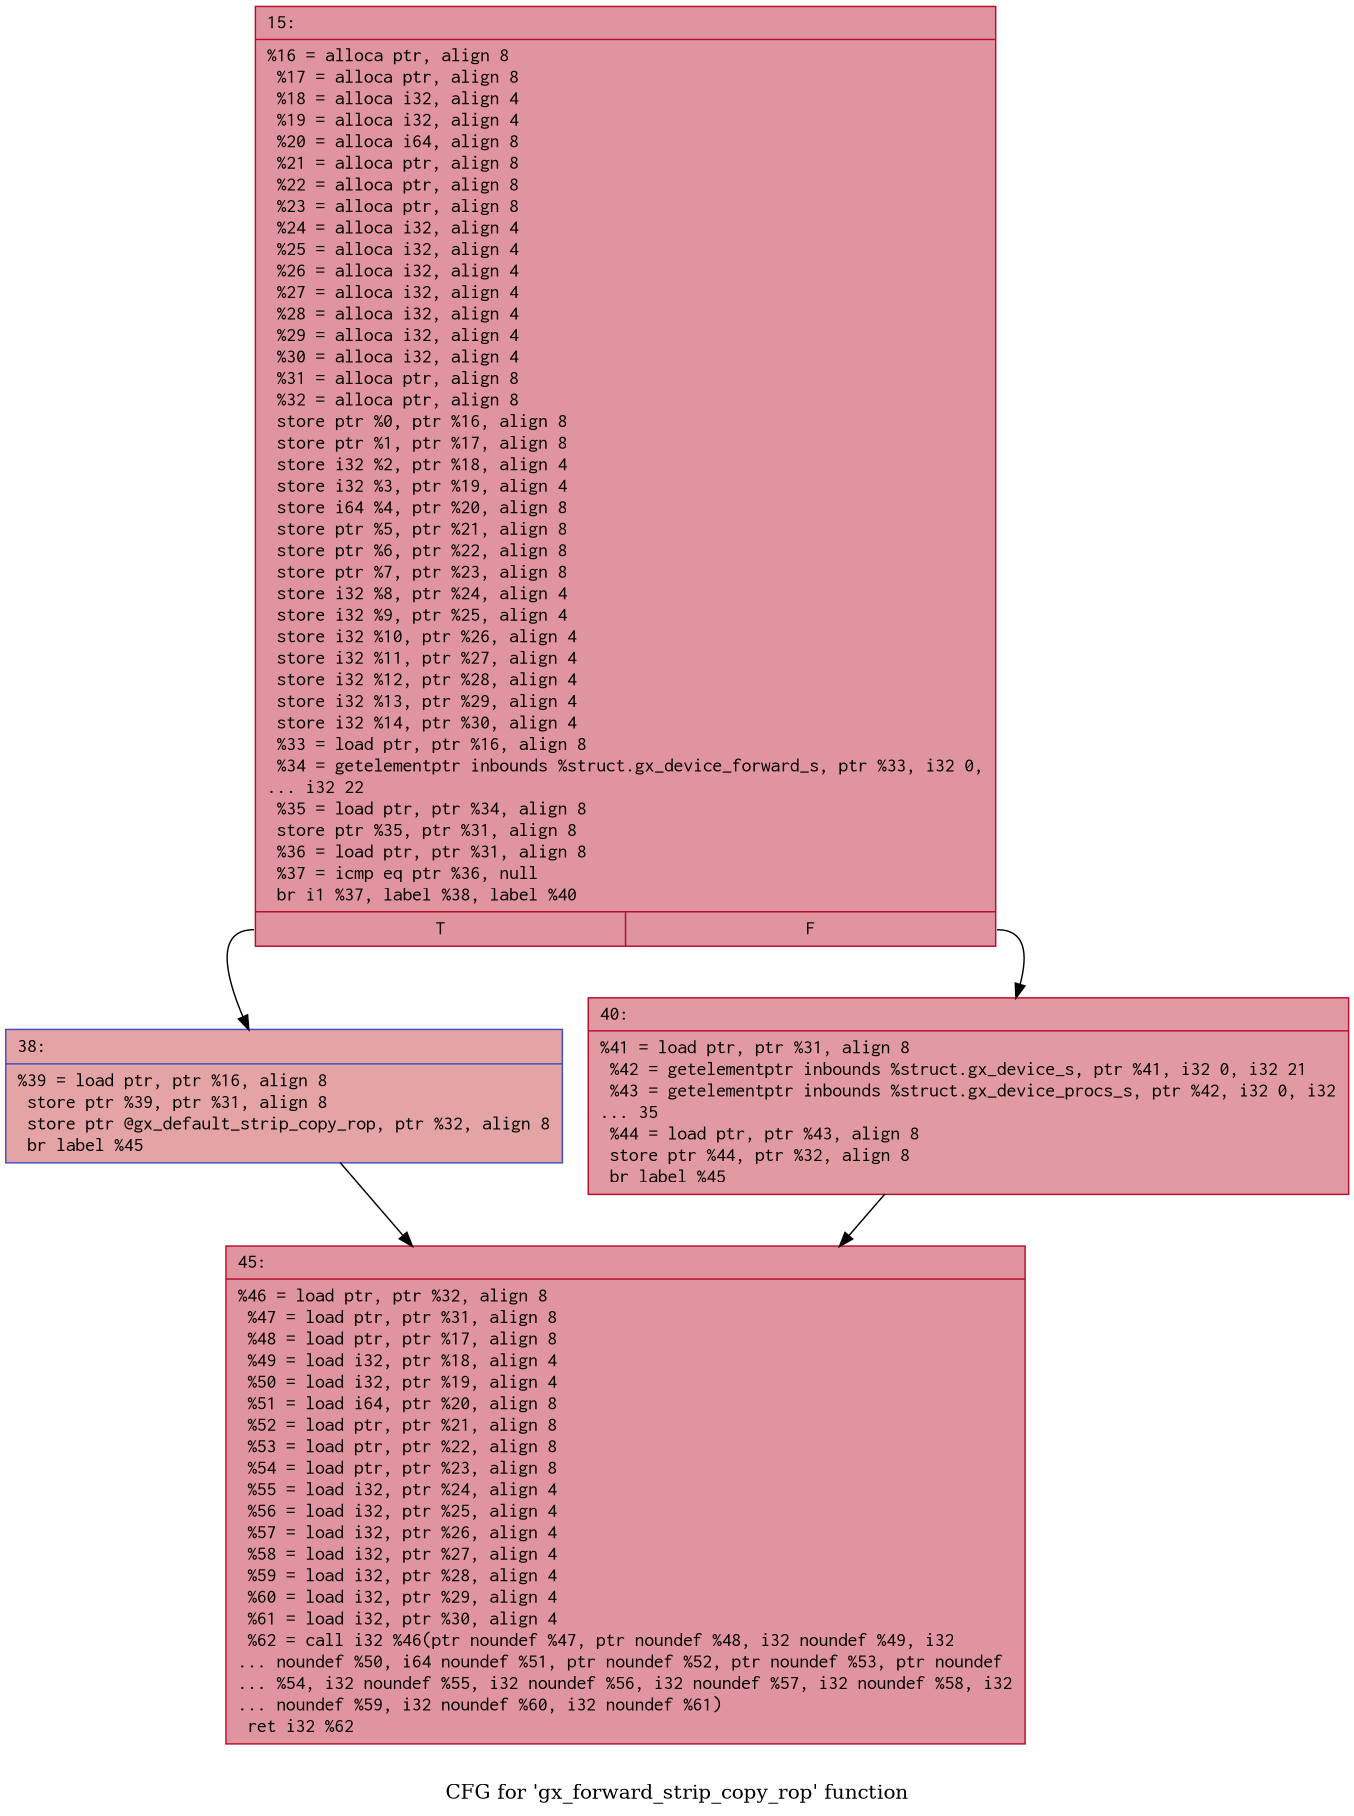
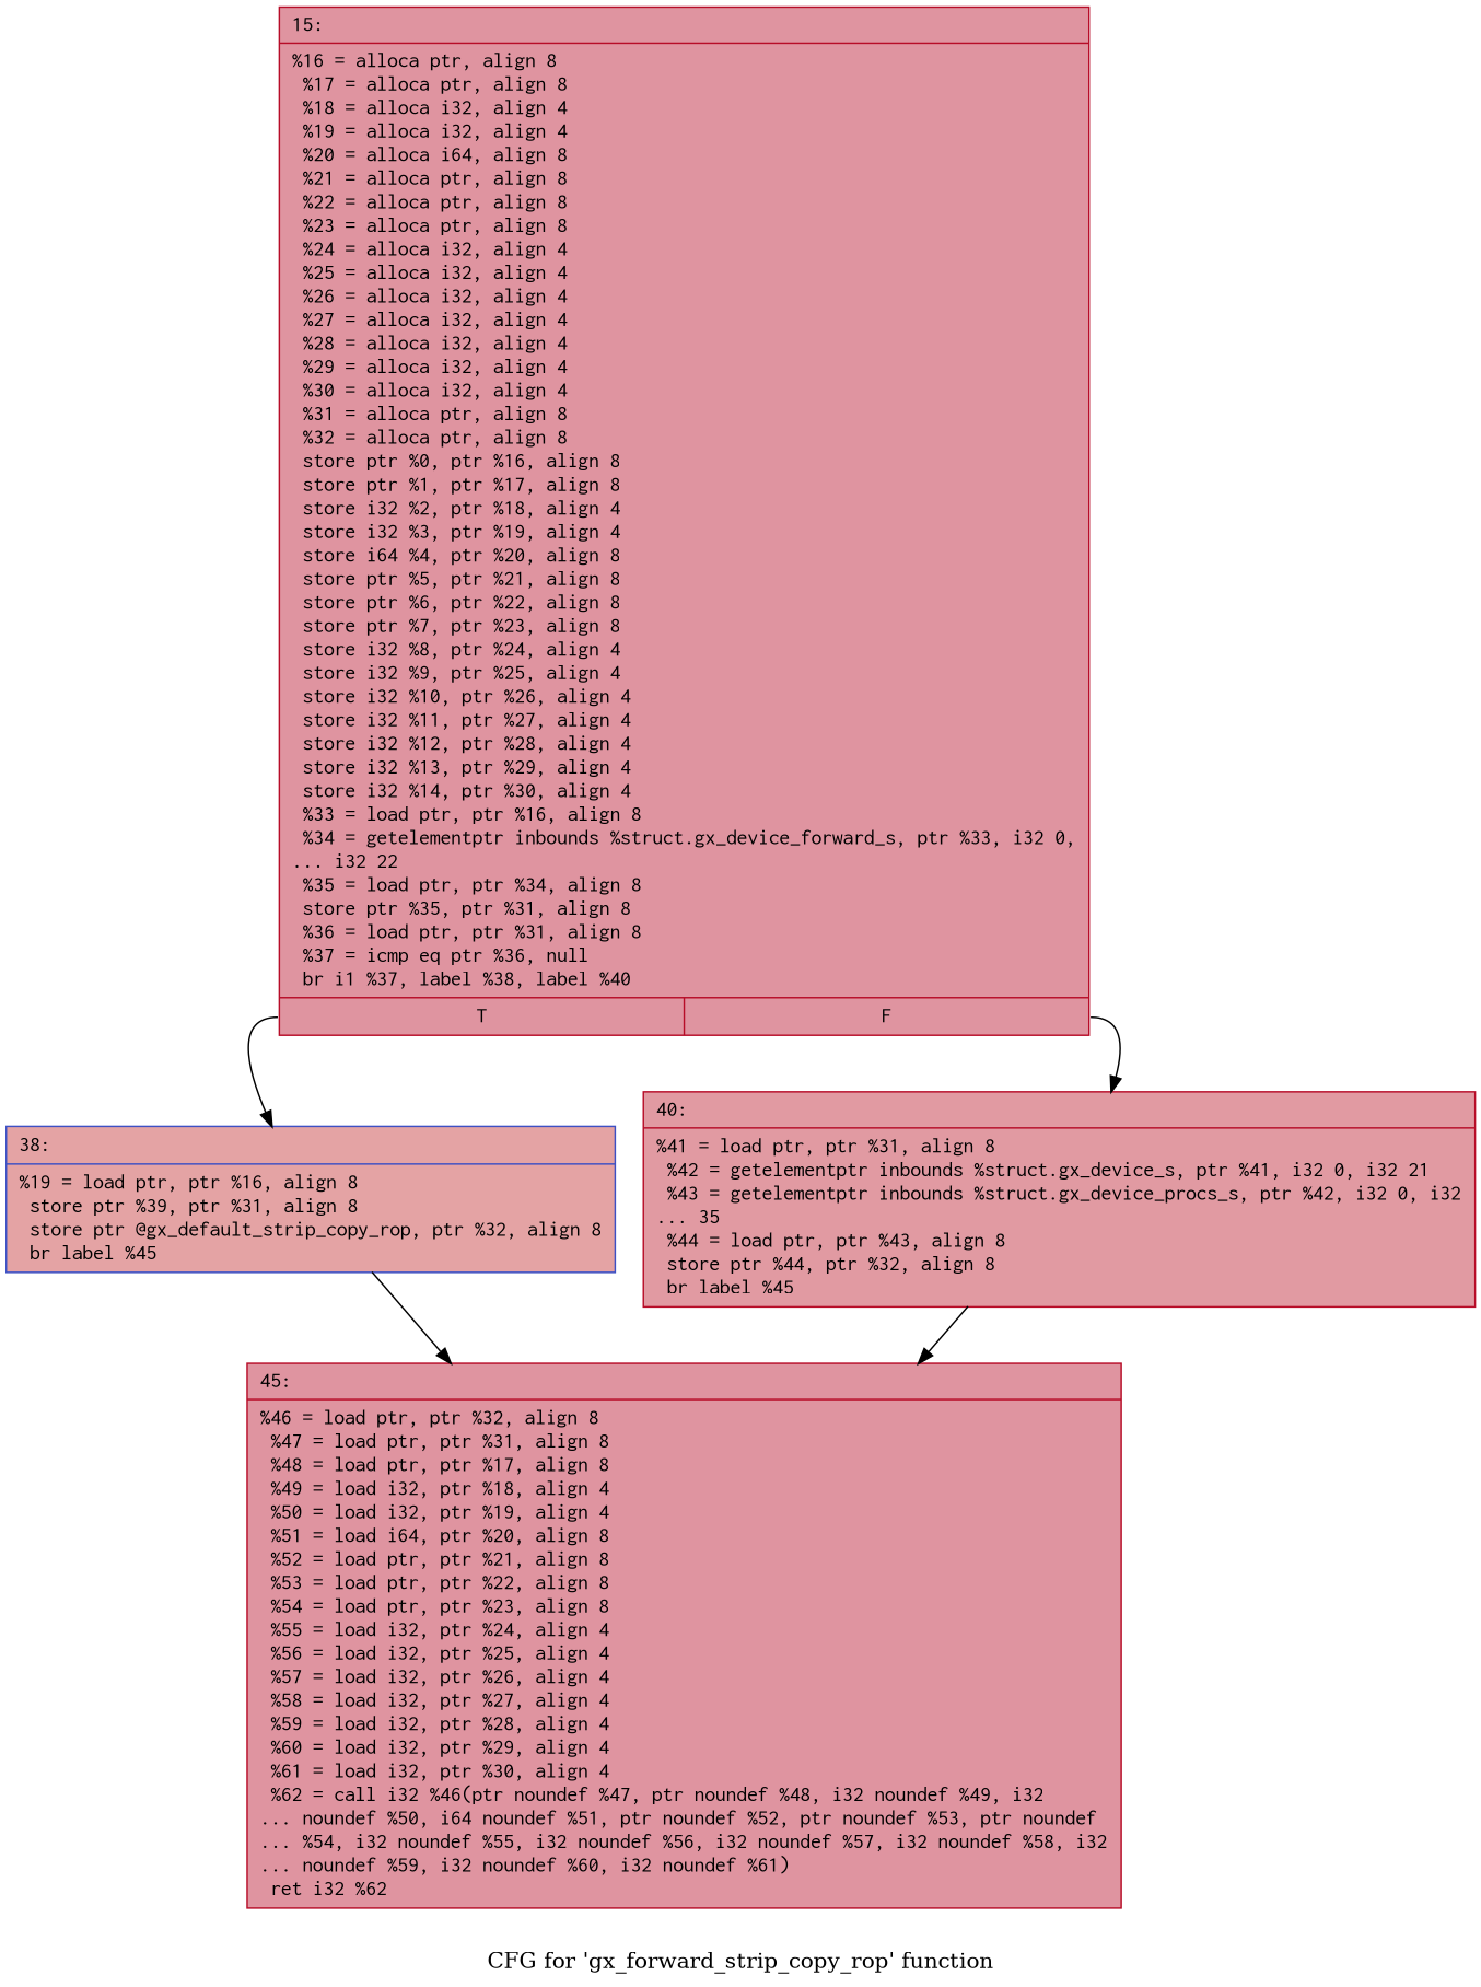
  digraph {
    label="CFG for 'gx_forward_strip_copy_rop' function"
    node [color="#b70d28ff" fillcolor="#b70d2870" fontname=Courier shape=record style=filled]
    n1 [label="{15:\l|  %16 = alloca ptr, align 8\l  %17 = alloca ptr, align 8\l  %18 = alloca i32, align 4\l  %19 = alloca i32, align 4\l  %20 = alloca i64, align 8\l  %21 = alloca ptr, align 8\l  %22 = alloca ptr, align 8\l  %23 = alloca ptr, align 8\l  %24 = alloca i32, align 4\l  %25 = alloca i32, align 4\l  %26 = alloca i32, align 4\l  %27 = alloca i32, align 4\l  %28 = alloca i32, align 4\l  %29 = alloca i32, align 4\l  %30 = alloca i32, align 4\l  %31 = alloca ptr, align 8\l  %32 = alloca ptr, align 8\l  store ptr %0, ptr %16, align 8\l  store ptr %1, ptr %17, align 8\l  store i32 %2, ptr %18, align 4\l  store i32 %3, ptr %19, align 4\l  store i64 %4, ptr %20, align 8\l  store ptr %5, ptr %21, align 8\l  store ptr %6, ptr %22, align 8\l  store ptr %7, ptr %23, align 8\l  store i32 %8, ptr %24, align 4\l  store i32 %9, ptr %25, align 4\l  store i32 %10, ptr %26, align 4\l  store i32 %11, ptr %27, align 4\l  store i32 %12, ptr %28, align 4\l  store i32 %13, ptr %29, align 4\l  store i32 %14, ptr %30, align 4\l  %33 = load ptr, ptr %16, align 8\l  %34 = getelementptr inbounds %struct.gx_device_forward_s, ptr %33, i32 0,\l... i32 22\l  %35 = load ptr, ptr %34, align 8\l  store ptr %35, ptr %31, align 8\l  %36 = load ptr, ptr %31, align 8\l  %37 = icmp eq ptr %36, null\l  br i1 %37, label %38, label %40\l|{<s0>T|<s1>F}}"]
-   n2 [color="#3d50c3ff" fillcolor="#c32e3170" label="{38:\l|  %39 = load ptr, ptr %16, align 8\l  store ptr %39, ptr %31, align 8\l  store ptr @gx_default_strip_copy_rop, ptr %32, align 8\l  br label %45\l}"]
+   n2 [color="#3d50c3ff" fillcolor="#c32e3170" label="{38:\l|  %19 = load ptr, ptr %16, align 8\l  store ptr %39, ptr %31, align 8\l  store ptr @gx_default_strip_copy_rop, ptr %32, align 8\l  br label %45\l}"]
    n3 [fillcolor="#bb1b2c70" label="{40:\l|  %41 = load ptr, ptr %31, align 8\l  %42 = getelementptr inbounds %struct.gx_device_s, ptr %41, i32 0, i32 21\l  %43 = getelementptr inbounds %struct.gx_device_procs_s, ptr %42, i32 0, i32\l... 35\l  %44 = load ptr, ptr %43, align 8\l  store ptr %44, ptr %32, align 8\l  br label %45\l}"]
    n4 [label="{45:\l|  %46 = load ptr, ptr %32, align 8\l  %47 = load ptr, ptr %31, align 8\l  %48 = load ptr, ptr %17, align 8\l  %49 = load i32, ptr %18, align 4\l  %50 = load i32, ptr %19, align 4\l  %51 = load i64, ptr %20, align 8\l  %52 = load ptr, ptr %21, align 8\l  %53 = load ptr, ptr %22, align 8\l  %54 = load ptr, ptr %23, align 8\l  %55 = load i32, ptr %24, align 4\l  %56 = load i32, ptr %25, align 4\l  %57 = load i32, ptr %26, align 4\l  %58 = load i32, ptr %27, align 4\l  %59 = load i32, ptr %28, align 4\l  %60 = load i32, ptr %29, align 4\l  %61 = load i32, ptr %30, align 4\l  %62 = call i32 %46(ptr noundef %47, ptr noundef %48, i32 noundef %49, i32\l... noundef %50, i64 noundef %51, ptr noundef %52, ptr noundef %53, ptr noundef\l... %54, i32 noundef %55, i32 noundef %56, i32 noundef %57, i32 noundef %58, i32\l... noundef %59, i32 noundef %60, i32 noundef %61)\l  ret i32 %62\l}"]
    n1 -> n2 [tailport=s0]
    n1 -> n3 [tailport=s1]
    n2 -> n4
    n3 -> n4
  }
